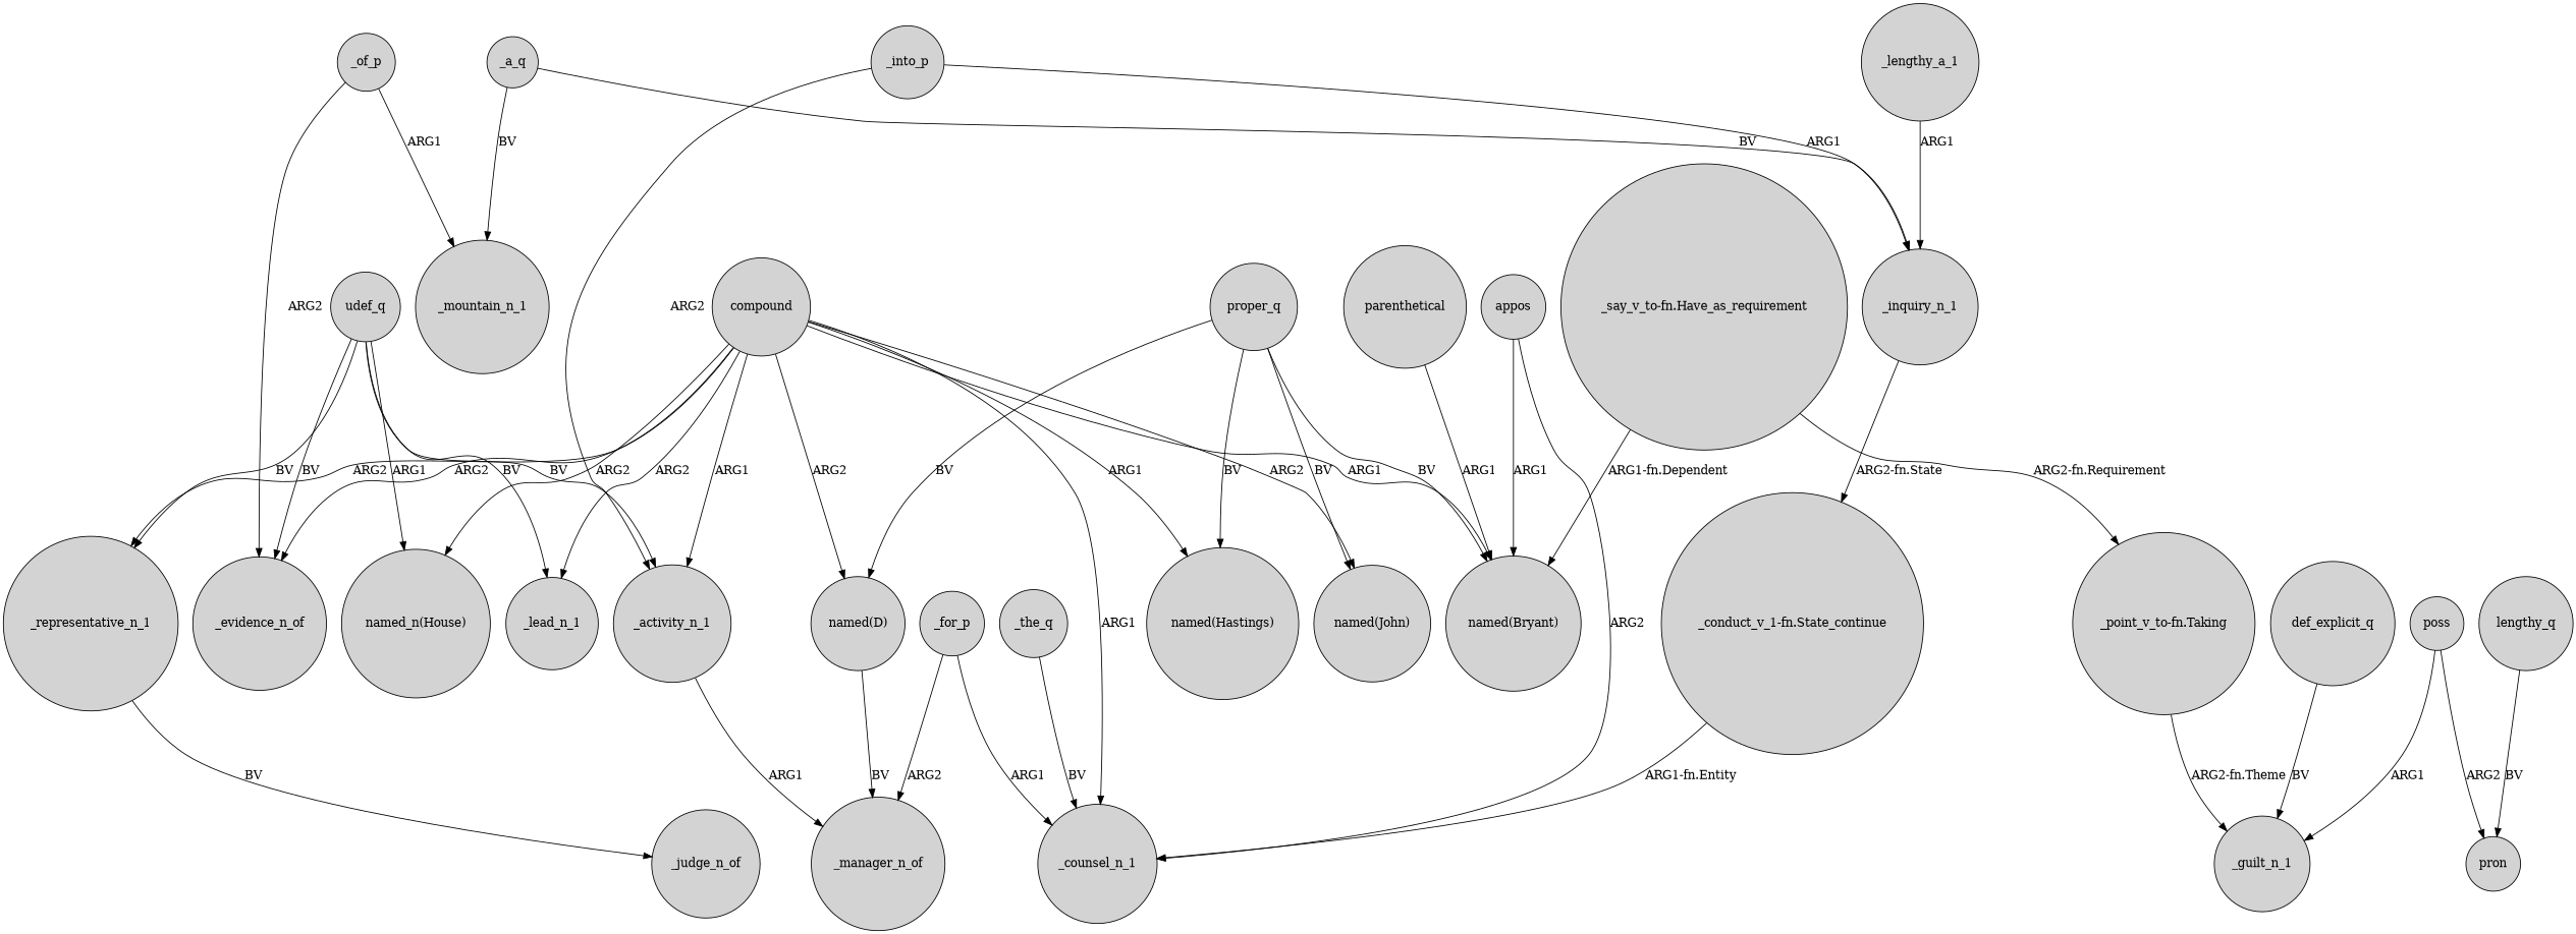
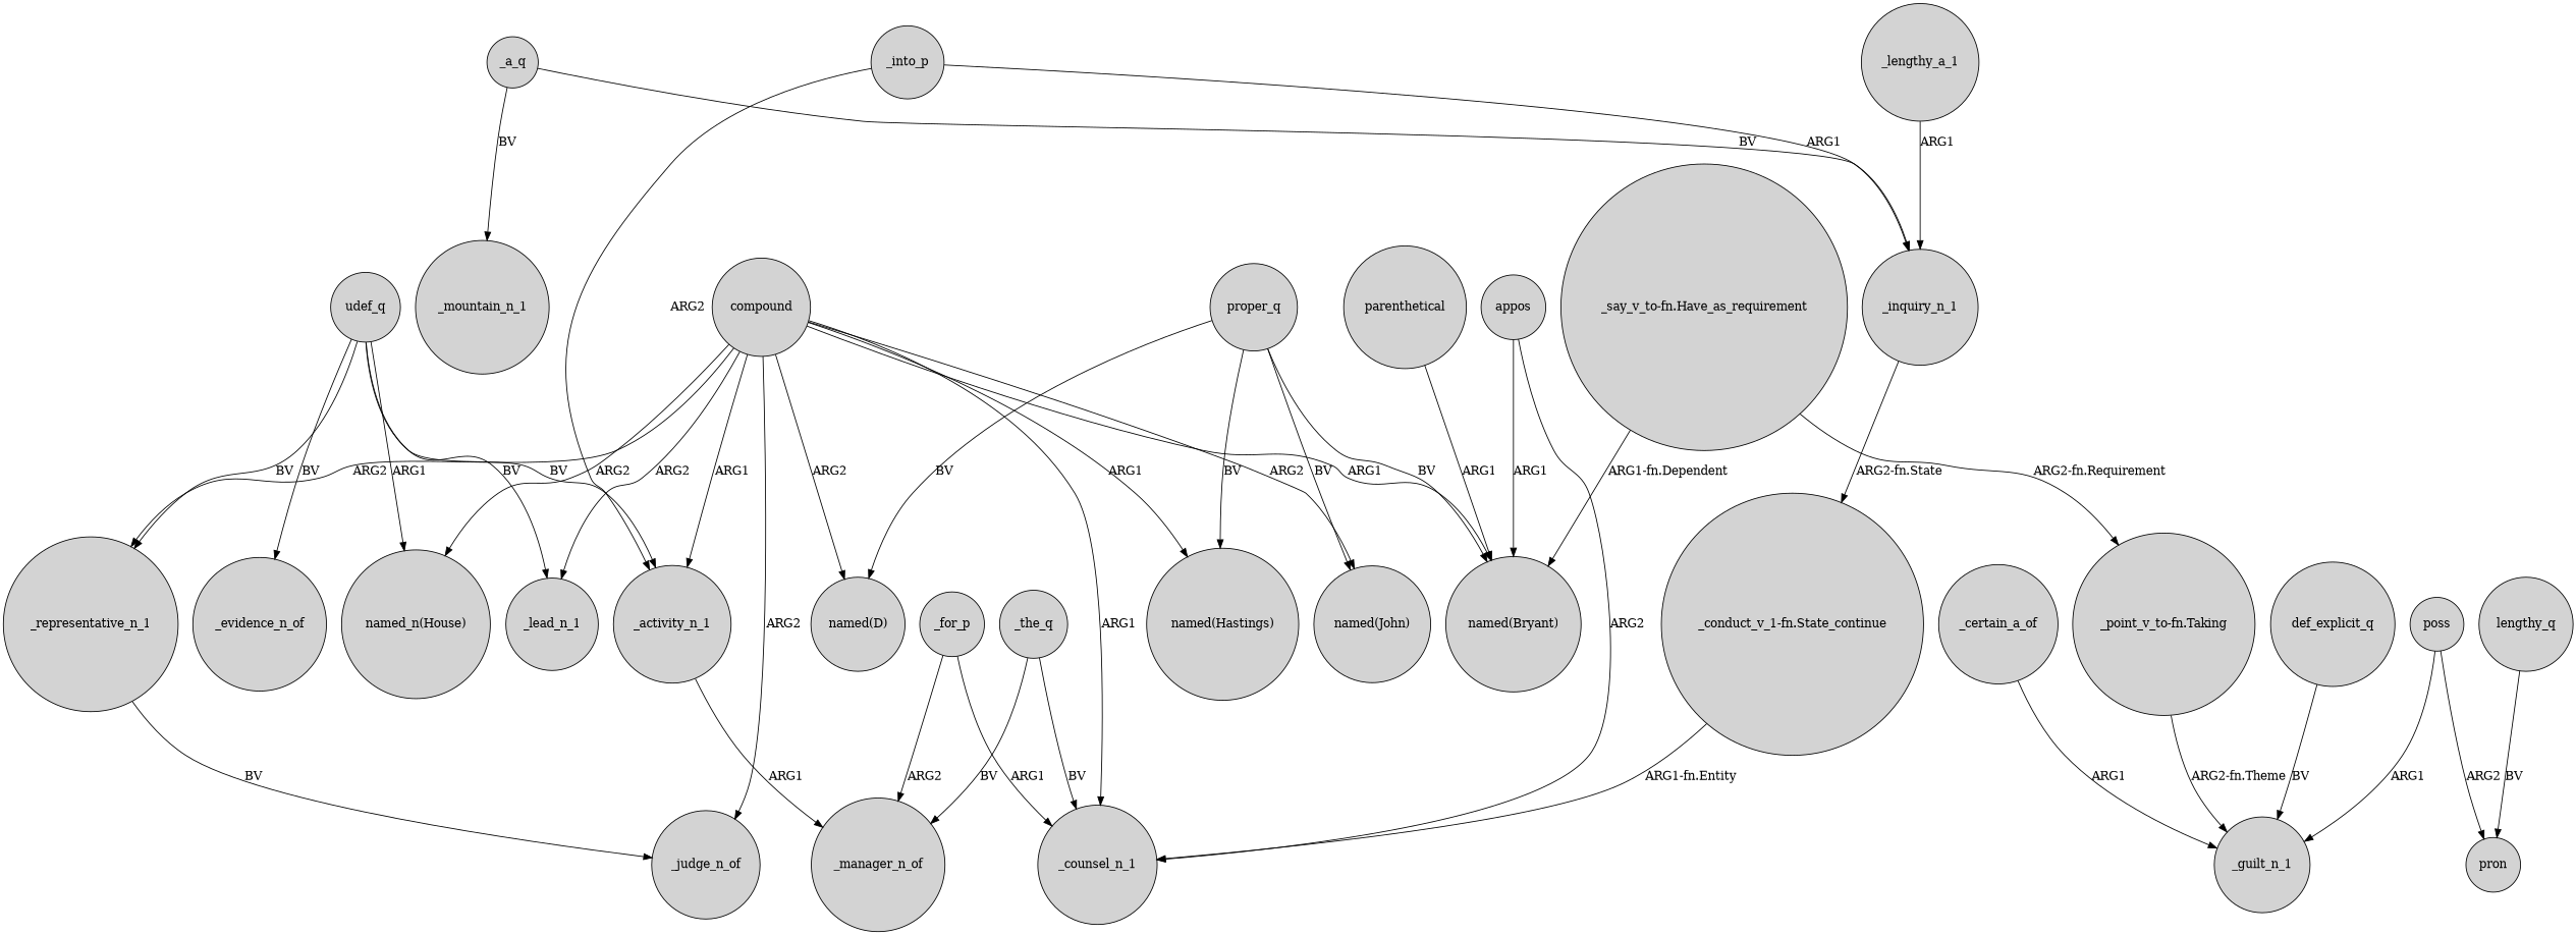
  digraph {
    node [shape=circle style=filled]
    "_conduct_v_1-fn.State_continue"
    _counsel_n_1
    _inquiry_n_1
    def_explicit_q
    _guilt_n_1
    _into_p
    _activity_n_1
    _manager_n_of
    parenthetical
    "named(Bryant)"
    _for_p
    proper_q
    "named(D)"
    "named(Hastings)"
    "named(John)"
    udef_q
    _lead_n_1
    "named_n(House)"
    _evidence_n_of
    _representative_n_1
    _judge_n_of
    compound
    appos
    _a_q
    _mountain_n_1
-   _of_p
    n27 [label=lengthy_q]
    pron
    "_point_v_to-fn.Taking"
    poss
    _the_q
    "_say_v_to-fn.Have_as_requirement"
+   _certain_a_of
    _lengthy_a_1
    "_conduct_v_1-fn.State_continue" -> _counsel_n_1 [label="ARG1-fn.Entity"]
    _inquiry_n_1 -> "_conduct_v_1-fn.State_continue" [label="ARG2-fn.State"]
    def_explicit_q -> _guilt_n_1 [label=BV]
    _into_p -> _inquiry_n_1 [label=ARG1]
    _into_p -> _activity_n_1 [label=ARG2]
    _activity_n_1 -> _manager_n_of [label=ARG1]
    parenthetical -> "named(Bryant)" [label=ARG1]
    _for_p -> _counsel_n_1 [label=ARG1]
    _for_p -> _manager_n_of [label=ARG2]
    proper_q -> "named(Bryant)" [label=BV]
    proper_q -> "named(D)" [label=BV]
    proper_q -> "named(Hastings)" [label=BV]
    proper_q -> "named(John)" [label=BV]
    udef_q -> _activity_n_1 [label=BV]
    udef_q -> _lead_n_1 [label=BV]
    udef_q -> "named_n(House)" [label=ARG1]
    udef_q -> _evidence_n_of [label=BV]
    udef_q -> _representative_n_1 [label=BV]
    _representative_n_1 -> _judge_n_of [label=BV]
    compound -> _counsel_n_1 [label=ARG1]
    compound -> _activity_n_1 [label=ARG1]
    compound -> "named(Bryant)" [label=ARG1]
    compound -> "named(D)" [label=ARG2]
    compound -> "named(Hastings)" [label=ARG1]
    compound -> "named(John)" [label=ARG2]
    compound -> _lead_n_1 [label=ARG2]
    compound -> "named_n(House)" [label=ARG2]
    compound -> _representative_n_1 [label=ARG2]
-   compound -> _evidence_n_of [label=ARG2]
+   compound -> _judge_n_of [label=ARG2]
    appos -> _counsel_n_1 [label=ARG2]
    appos -> "named(Bryant)" [label=ARG1]
    _a_q -> _inquiry_n_1 [label=BV]
    _a_q -> _mountain_n_1 [label=BV]
-   _of_p -> _evidence_n_of [label=ARG2]
-   _of_p -> _mountain_n_1 [label=ARG1]
    n27 -> pron [label=BV]
    "_point_v_to-fn.Taking" -> _guilt_n_1 [label="ARG2-fn.Theme"]
    poss -> _guilt_n_1 [label=ARG1]
    poss -> pron [label=ARG2]
    _the_q -> _counsel_n_1 [label=BV]
-   "named(D)" -> _manager_n_of [label=BV]
+   _the_q -> _manager_n_of [label=BV]
    "_say_v_to-fn.Have_as_requirement" -> "named(Bryant)" [label="ARG1-fn.Dependent"]
    "_say_v_to-fn.Have_as_requirement" -> "_point_v_to-fn.Taking" [label="ARG2-fn.Requirement"]
+   _certain_a_of -> _guilt_n_1 [label=ARG1]
    _lengthy_a_1 -> _inquiry_n_1 [label=ARG1]
  }
